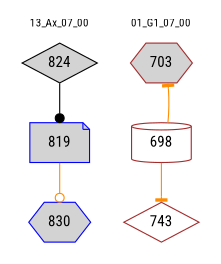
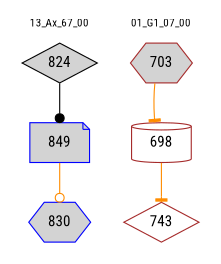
  digraph {
    fontname="Roboto Condensed"
    node [color=brown fillcolor=lightgrey fontname="Roboto Condensed" shape=diamond style=filled]
    edge [arrowhead=tee color=darkorange fontname="Roboto Condensed"]
    n1 [color=black label=824]
-   n2 [color=blue label=819 shape=note]
+   n2 [color=blue label=849 shape=note]
    n3 [color=blue label=830 shape=hexagon]
    n4 [label=703 shape=hexagon]
    n5 [fillcolor=white label=698 shape=cylinder]
    n6 [fillcolor=white label=743]
    subgraph cluster_1 {
      color=white
      fontsize=10
-     label="13_Ax_07_00"
+     label="13_Ax_67_00"
      n1
      n2
      n3
    }
    subgraph cluster_2 {
      color=white
      fontsize=10
      label="01_G1_07_00"
      n4
      n5
      n6
    }
    n1 -> n2 [arrowhead=dot color=black]
    n2 -> n3 [arrowhead=odot]
-   n5 -> n4
+   n4 -> n5
    n5 -> n6
  }
